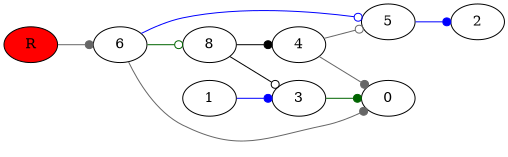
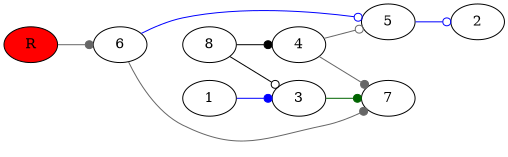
  digraph {
    rankdir=LR
    edge [arrowhead=dot color=gray40]
    1
    3
-   7 [label=0]
+   7
    4
    5
    2
    6
    8
    R [fillcolor="#ff0000" style=filled]
    1 -> 3 [color=blue]
    3 -> 7 [color=darkgreen]
    4 -> 7
    4 -> 5 [arrowhead=odot]
-   5 -> 2 [color=blue]
+   5 -> 2 [arrowhead=odot color=blue]
    6 -> 7
    6 -> 5 [arrowhead=odot color=blue]
-   6 -> 8 [arrowhead=odot color=darkgreen]
    8 -> 3 [arrowhead=odot color=black]
    8 -> 4 [color=black]
    R -> 6
  }
